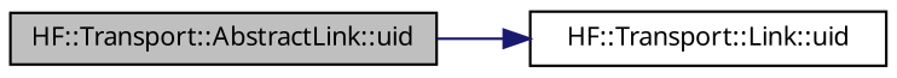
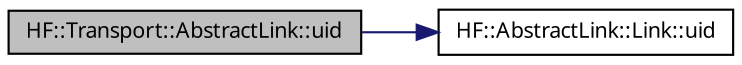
  digraph {
    rankdir=LR
    fontname="Noto Sans"
    node [color=black fontname="Noto Sans" fontsize=10 shape=record style=filled]
    n1 [fillcolor=grey75 fontcolor=black height=0.2 label="HF::Transport::AbstractLink::uid" width=0.4]
-   n2 [fillcolor=white height=0.2 label="HF::Transport::Link::uid" width=0.4]
+   n2 [fillcolor=white height=0.2 label="HF::AbstractLink::Link::uid" width=0.4]
    n1 -> n2 [color=midnightblue fontname="Noto Sans" fontsize=10 labelfontname=Helvetica labelfontsize=10 style=solid]
  }
